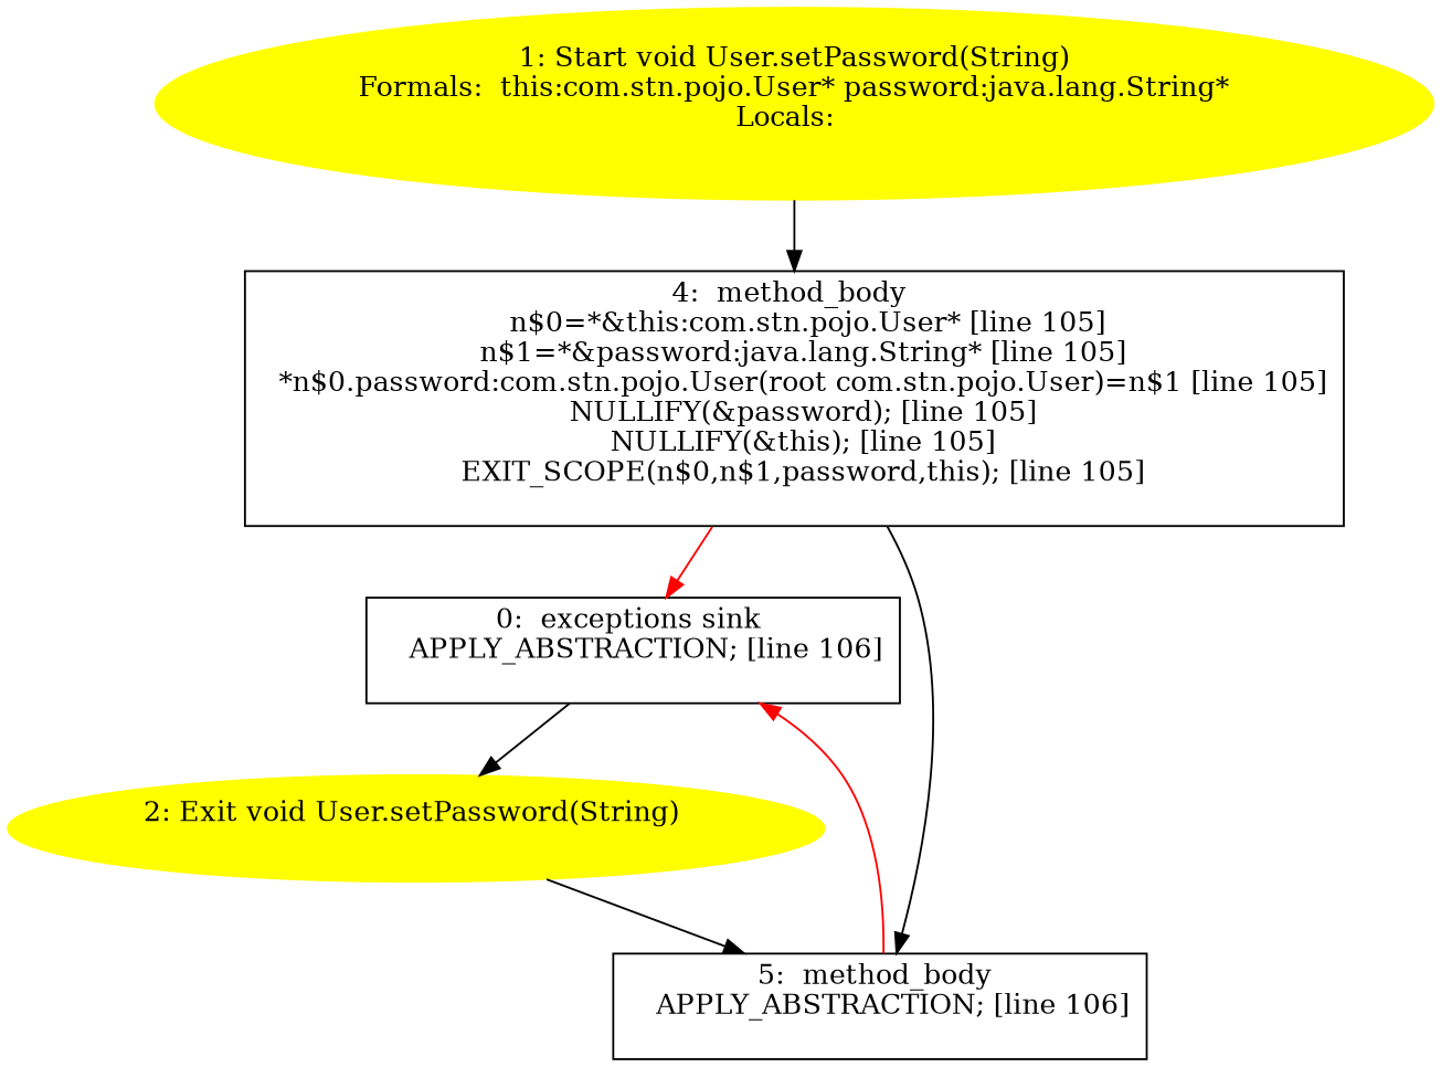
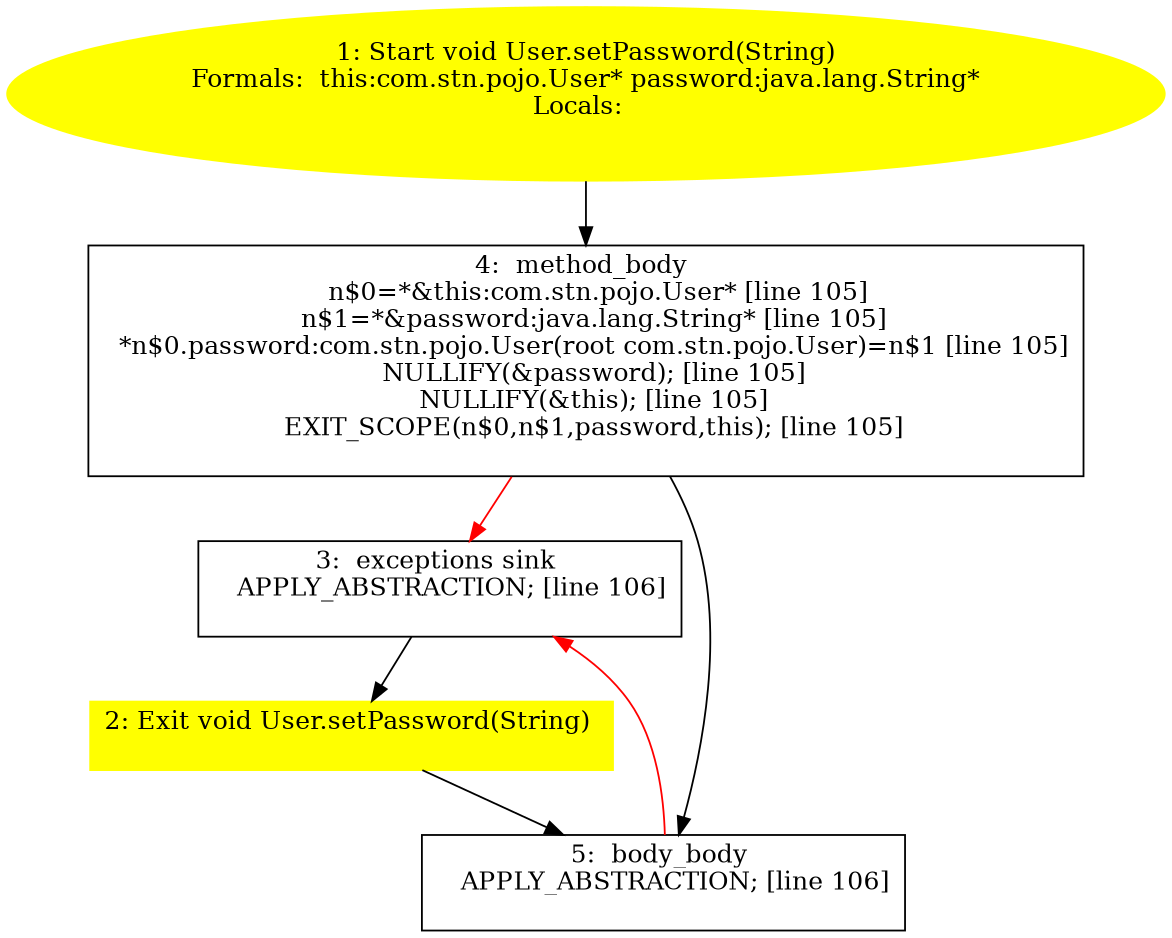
  digraph {
    node [shape=box]
    n1 [color=yellow label="1: Start void User.setPassword(String)\nFormals:  this:com.stn.pojo.User* password:java.lang.String*\nLocals:  \n  " style=filled shape=""]
    n2 [label="4:  method_body \n   n$0=*&this:com.stn.pojo.User* [line 105]\n  n$1=*&password:java.lang.String* [line 105]\n  *n$0.password:com.stn.pojo.User(root com.stn.pojo.User)=n$1 [line 105]\n  NULLIFY(&password); [line 105]\n  NULLIFY(&this); [line 105]\n  EXIT_SCOPE(n$0,n$1,password,this); [line 105]\n "]
-   n3 [label="0:  exceptions sink \n   APPLY_ABSTRACTION; [line 106]\n "]
-   n4 [label="5:  method_body \n   APPLY_ABSTRACTION; [line 106]\n "]
-   n5 [color=yellow label="2: Exit void User.setPassword(String) \n  " style=filled shape=""]
+   n3 [label="3:  exceptions sink \n   APPLY_ABSTRACTION; [line 106]\n "]
+   n4 [label="5:  body_body \n   APPLY_ABSTRACTION; [line 106]\n "]
+   n5 [color=yellow label="2: Exit void User.setPassword(String) \n  " style=filled]
    n1 -> n2
    n2 -> n3 [color=red]
    n2 -> n4
    n3 -> n5
    n4 -> n3 [color=red]
    n5 -> n4
  }
